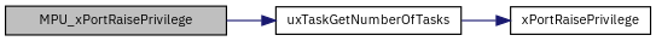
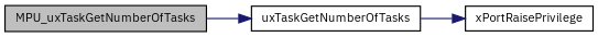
  digraph {
    fontname="IBM Plex Sans"
    rankdir=LR
    node [color=black fillcolor=white fontname="IBM Plex Sans" fontsize=10 shape=record style=filled]
    edge [color=midnightblue fontname="IBM Plex Sans" fontsize=10 labelfontname=Helvetica labelfontsize=10 style=solid]
-   n1 [fillcolor=grey75 fontcolor=black height=0.2 label=MPU_xPortRaisePrivilege width=0.4]
+   n1 [fillcolor=grey75 fontcolor=black height=0.2 label=MPU_uxTaskGetNumberOfTasks width=0.4]
    n2 [height=0.2 label=uxTaskGetNumberOfTasks width=0.4]
    n3 [height=0.2 label=xPortRaisePrivilege width=0.4]
    n1 -> n2
    n2 -> n3
  }
